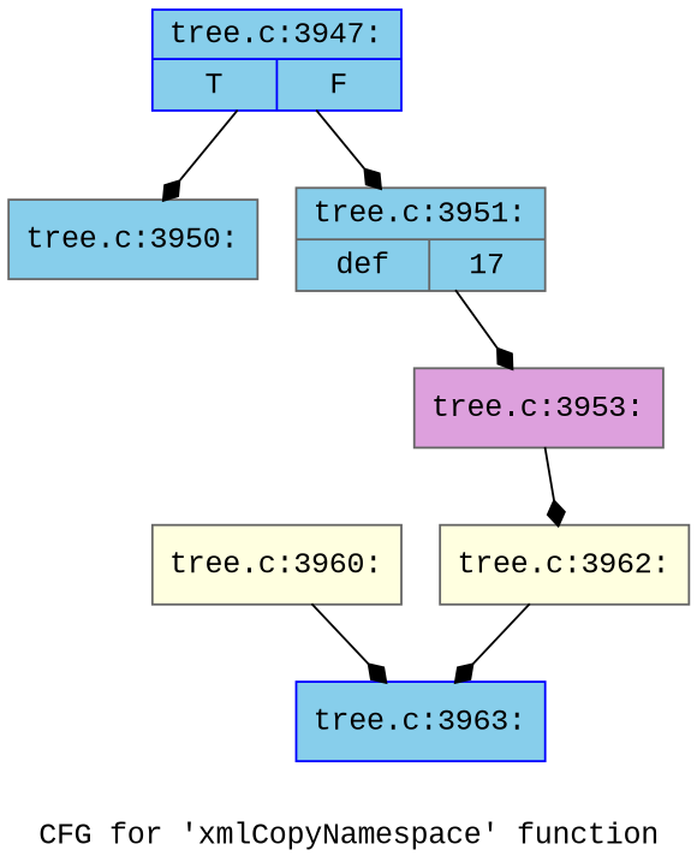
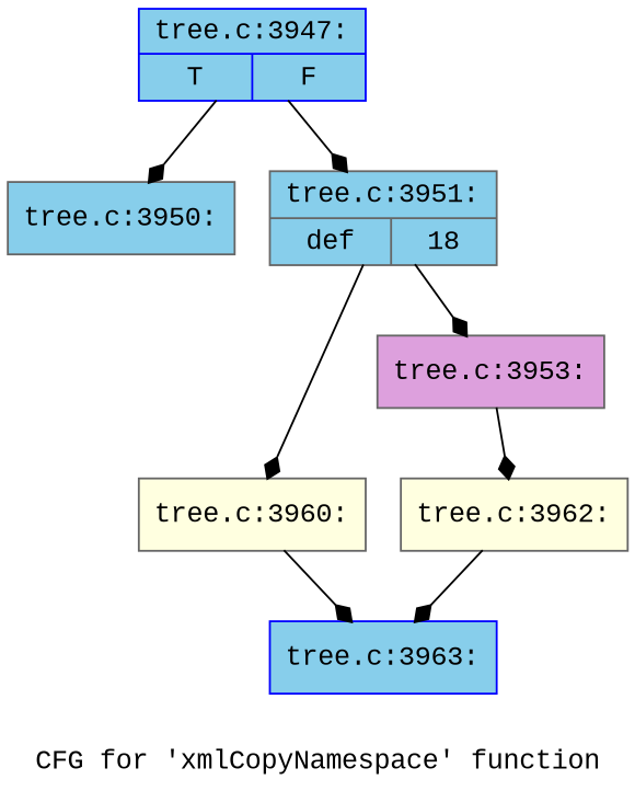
  digraph {
    fontname="Liberation Mono"
    label="CFG for 'xmlCopyNamespace' function"
    node [color=gray40 fillcolor=skyblue fontname="Liberation Mono" shape=record style=filled]
    edge [arrowhead=diamond fontname="Liberation Mono"]
    n1 [color=blue label="{tree.c:3947:|{<s0>T|<s1>F}}"]
    n2 [label="{tree.c:3950:}"]
-   n3 [label="{tree.c:3951:|{<s0>def|<s1>17}}"]
+   n3 [label="{tree.c:3951:|{<s0>def|<s1>18}}"]
    n4 [fillcolor=lightyellow label="{tree.c:3960:}"]
    n5 [fillcolor=plum label="{tree.c:3953:}"]
    n6 [color=blue label="{tree.c:3963:}"]
    n7 [fillcolor=lightyellow label="{tree.c:3962:}"]
    n1 -> n2
    n1 -> n3
+   n3 -> n4
    n3 -> n5
    n4 -> n6
    n5 -> n7
    n7 -> n6
  }
